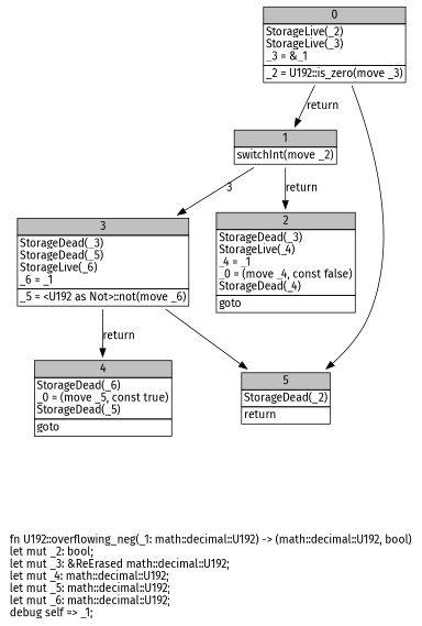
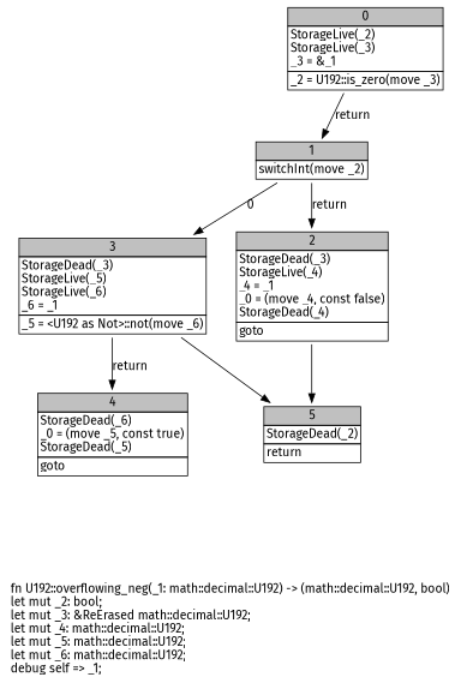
  digraph {
    fontname="Fira Sans"
    label=<fn U192::overflowing_neg(_1: math::decimal::U192) -&gt; (math::decimal::U192, bool)<br align="left"/>let mut _2: bool;<br align="left"/>let mut _3: &amp;ReErased math::decimal::U192;<br align="left"/>let mut _4: math::decimal::U192;<br align="left"/>let mut _5: math::decimal::U192;<br align="left"/>let mut _6: math::decimal::U192;<br align="left"/>debug self =&gt; _1;<br align="left"/>>
    node [fontname="Fira Sans" shape=none]
    edge [fontname="Fira Sans"]
    n1 [label=<<table border="0" cellborder="1" cellspacing="0"><tr><td bgcolor="gray" align="center" colspan="1">0</td></tr><tr><td align="left" balign="left">StorageLive(_2)<br/>StorageLive(_3)<br/>_3 = &amp;_1<br/></td></tr><tr><td align="left">_2 = U192::is_zero(move _3)</td></tr></table>>]
    n2 [label=<<table border="0" cellborder="1" cellspacing="0"><tr><td bgcolor="gray" align="center" colspan="1">1</td></tr><tr><td align="left">switchInt(move _2)</td></tr></table>>]
    n3 [label=<<table border="0" cellborder="1" cellspacing="0"><tr><td bgcolor="gray" align="center" colspan="1">2</td></tr><tr><td align="left" balign="left">StorageDead(_3)<br/>StorageLive(_4)<br/>_4 = _1<br/>_0 = (move _4, const false)<br/>StorageDead(_4)<br/></td></tr><tr><td align="left">goto</td></tr></table>>]
-   n4 [label=<<table border="0" cellborder="1" cellspacing="0"><tr><td bgcolor="gray" align="center" colspan="1">3</td></tr><tr><td align="left" balign="left">StorageDead(_3)<br/>StorageDead(_5)<br/>StorageLive(_6)<br/>_6 = _1<br/></td></tr><tr><td align="left">_5 = &lt;U192 as Not&gt;::not(move _6)</td></tr></table>>]
+   n4 [label=<<table border="0" cellborder="1" cellspacing="0"><tr><td bgcolor="gray" align="center" colspan="1">3</td></tr><tr><td align="left" balign="left">StorageDead(_3)<br/>StorageLive(_5)<br/>StorageLive(_6)<br/>_6 = _1<br/></td></tr><tr><td align="left">_5 = &lt;U192 as Not&gt;::not(move _6)</td></tr></table>>]
    n5 [label=<<table border="0" cellborder="1" cellspacing="0"><tr><td bgcolor="gray" align="center" colspan="1">5</td></tr><tr><td align="left" balign="left">StorageDead(_2)<br/></td></tr><tr><td align="left">return</td></tr></table>>]
    n6 [label=<<table border="0" cellborder="1" cellspacing="0"><tr><td bgcolor="gray" align="center" colspan="1">4</td></tr><tr><td align="left" balign="left">StorageDead(_6)<br/>_0 = (move _5, const true)<br/>StorageDead(_5)<br/></td></tr><tr><td align="left">goto</td></tr></table>>]
    n1 -> n2 [label=return]
    n2 -> n3 [label=return]
-   n2 -> n4 [label=3]
-   n1 -> n5
+   n2 -> n4 [label=0]
+   n3 -> n5
    n4 -> n5
    n4 -> n6 [label=return]
  }
